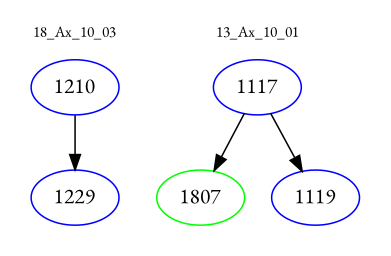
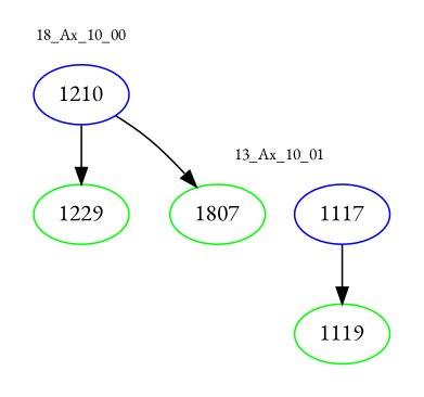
  digraph {
    fontname="EB Garamond"
    node [color=green fontname="EB Garamond"]
    edge [color=black fontname="EB Garamond"]
    n1 [color=blue label=1210]
-   n2 [color=blue label=1229]
+   n2 [label=1229]
    n3 [color=blue label=1117]
    n4 [label=1807]
-   n5 [color=blue label=1119]
+   n5 [label=1119]
    subgraph cluster_1 {
      color=white
      fontsize=10
-     label="18_Ax_10_03"
+     label="18_Ax_10_00"
      n1
      n2
    }
    subgraph cluster_2 {
      color=white
      fontsize=10
      label="13_Ax_10_01"
      n3
      n4
      n5
    }
    n1 -> n2
-   n3 -> n4
+   n1 -> n4
    n3 -> n5
  }
